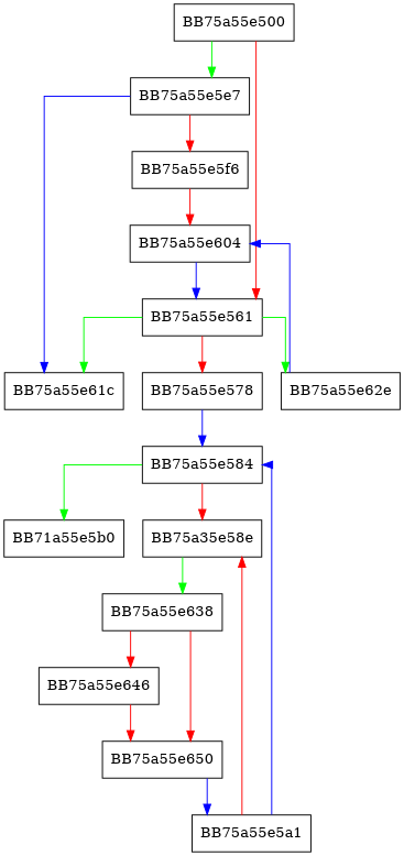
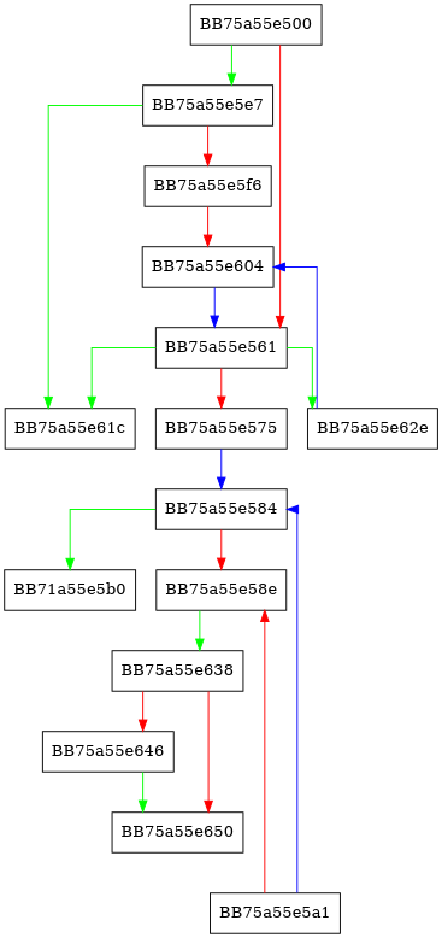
  digraph {
    splines=ortho
    node [shape=box]
    edge [color=red]
    BB75a55e500
    BB75a55e5e7
    BB75a55e561
    BB75a55e61c
    BB75a55e5f6
-   BB75a55e575 [label=BB75a55e578]
+   BB75a55e575
    BB75a55e62e
    BB75a55e604
    BB75a55e584
    n10 [label=BB71a55e5b0]
-   BB75a55e58e [label=BB75a35e58e]
+   BB75a55e58e
    BB75a55e638
    BB75a55e650
    BB75a55e646
    BB75a55e5a1
    BB75a55e500 -> BB75a55e5e7 [color=green]
    BB75a55e500 -> BB75a55e561
-   BB75a55e5e7 -> BB75a55e61c [color=blue]
+   BB75a55e5e7 -> BB75a55e61c [color=green]
    BB75a55e5e7 -> BB75a55e5f6
    BB75a55e561 -> BB75a55e61c [color=green]
    BB75a55e561 -> BB75a55e575
    BB75a55e561 -> BB75a55e62e [color=green]
    BB75a55e5f6 -> BB75a55e604
    BB75a55e575 -> BB75a55e584 [color=blue]
    BB75a55e62e -> BB75a55e604 [color=blue]
    BB75a55e604 -> BB75a55e561 [color=blue]
    BB75a55e584 -> n10 [color=green]
    BB75a55e584 -> BB75a55e58e
    BB75a55e58e -> BB75a55e638 [color=green]
    BB75a55e638 -> BB75a55e650
    BB75a55e638 -> BB75a55e646
-   BB75a55e650 -> BB75a55e5a1 [color=blue]
-   BB75a55e646 -> BB75a55e650
+   BB75a55e646 -> BB75a55e650 [color=green]
    BB75a55e5a1 -> BB75a55e584 [color=blue]
    BB75a55e5a1 -> BB75a55e58e
  }
